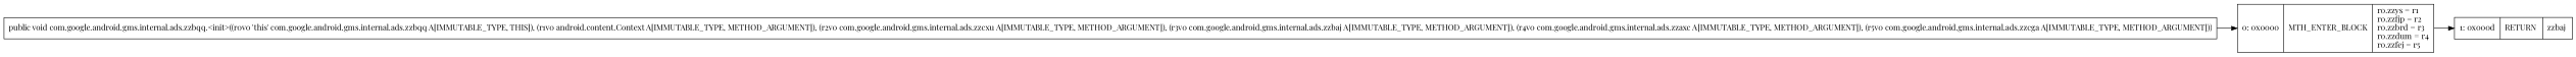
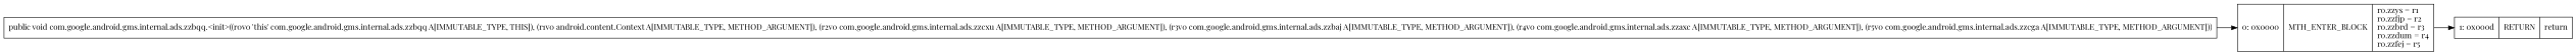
  digraph {
    rankdir=LR
    fontname="Playfair Display"
    node [shape=record fontname="Playfair Display"]
    edge [fontname="Playfair Display"]
    n1 [label="{0\:\ 0x0000|MTH_ENTER_BLOCK\l|r0.zzys = r1\lr0.zzfjp = r2\lr0.zzbrd = r3\lr0.zzdum = r4\lr0.zzfej = r5\l}"]
-   n2 [label="{1\:\ 0x000d|RETURN\l|zzbaj\l}"]
+   n2 [label="{1\:\ 0x000d|RETURN\l|return\l}"]
    n3 [label="{public void com.google.android.gms.internal.ads.zzbqq.\<init\>((r0v0 'this' com.google.android.gms.internal.ads.zzbqq A[IMMUTABLE_TYPE, THIS]), (r1v0 android.content.Context A[IMMUTABLE_TYPE, METHOD_ARGUMENT]), (r2v0 com.google.android.gms.internal.ads.zzcxu A[IMMUTABLE_TYPE, METHOD_ARGUMENT]), (r3v0 com.google.android.gms.internal.ads.zzbaj A[IMMUTABLE_TYPE, METHOD_ARGUMENT]), (r4v0 com.google.android.gms.internal.ads.zzaxc A[IMMUTABLE_TYPE, METHOD_ARGUMENT]), (r5v0 com.google.android.gms.internal.ads.zzcga A[IMMUTABLE_TYPE, METHOD_ARGUMENT])) }"]
    n1 -> n2
    n3 -> n1
  }
